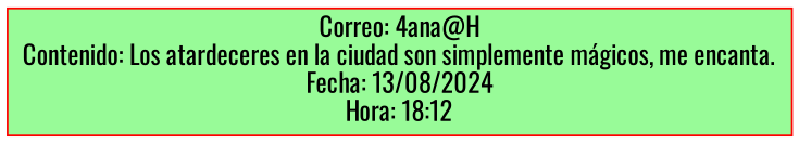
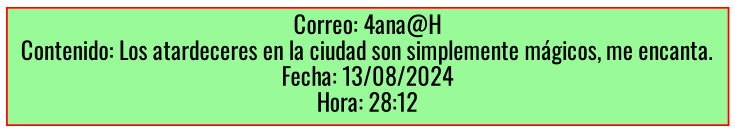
  digraph {
    rankdir=LR
    fontname=Oswald
-   n1 [label="{Correo: 4ana@H\nContenido: Los atardeceres en la ciudad son simplemente mágicos, me encanta.\nFecha: 13/08/2024\nHora: 18:12}" shape=record style=filled fillcolor=palegreen color=red fontname=Oswald]
+   n1 [label="{Correo: 4ana@H\nContenido: Los atardeceres en la ciudad son simplemente mágicos, me encanta.\nFecha: 13/08/2024\nHora: 28:12}" shape=record style=filled fillcolor=palegreen color=red fontname=Oswald]
  }
